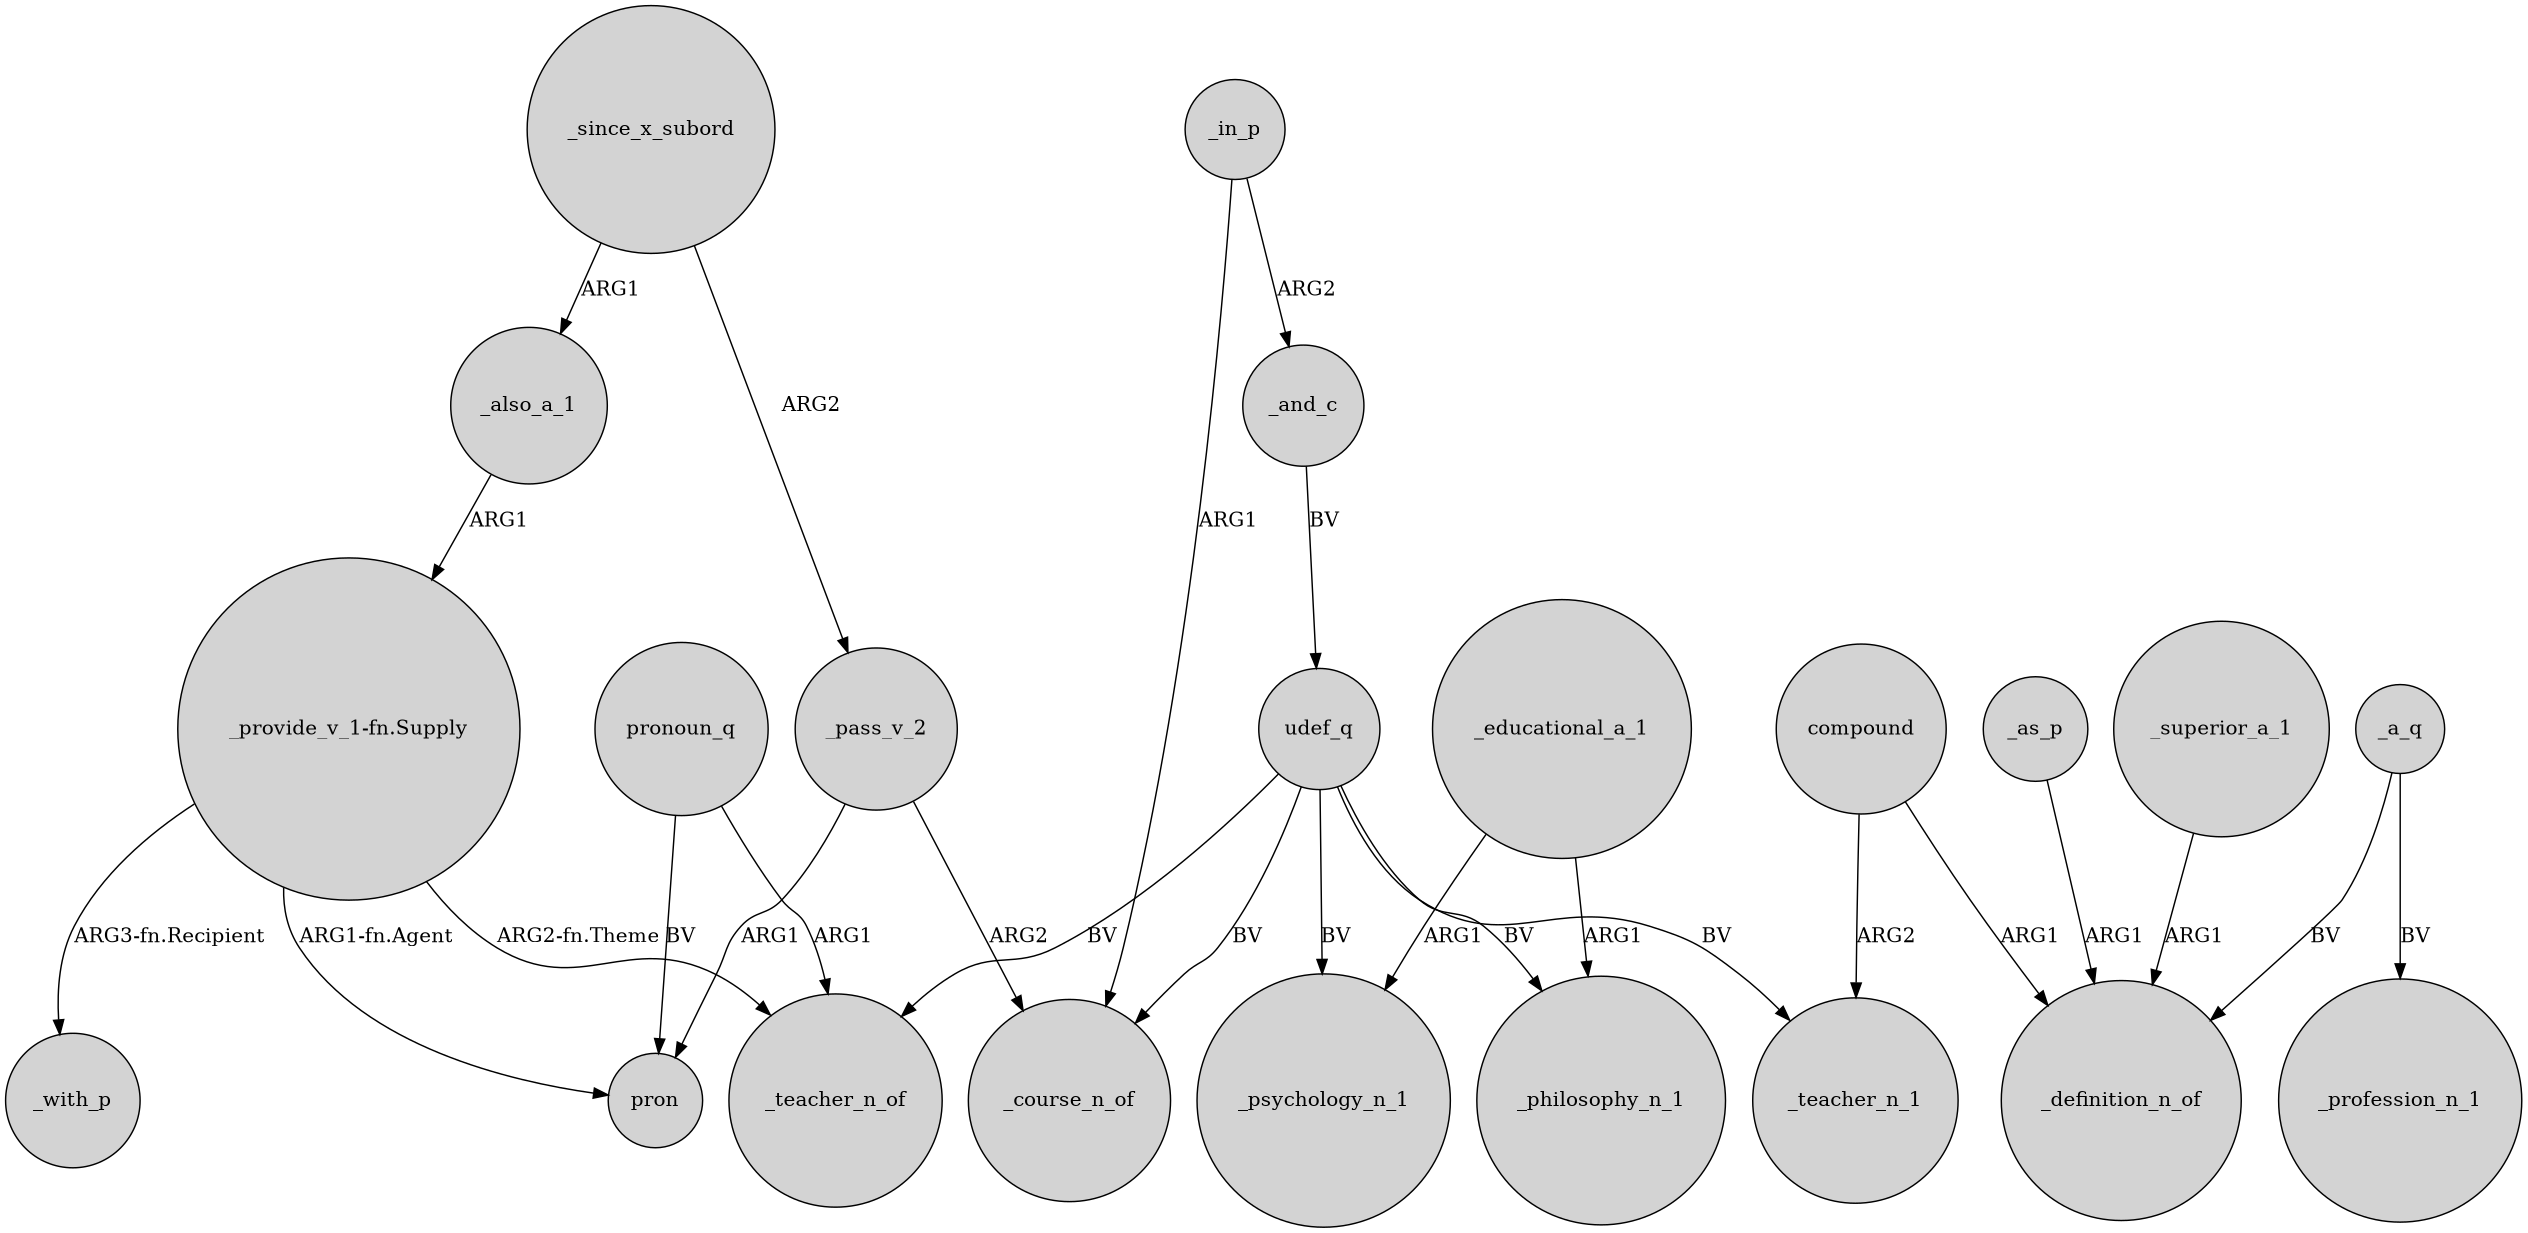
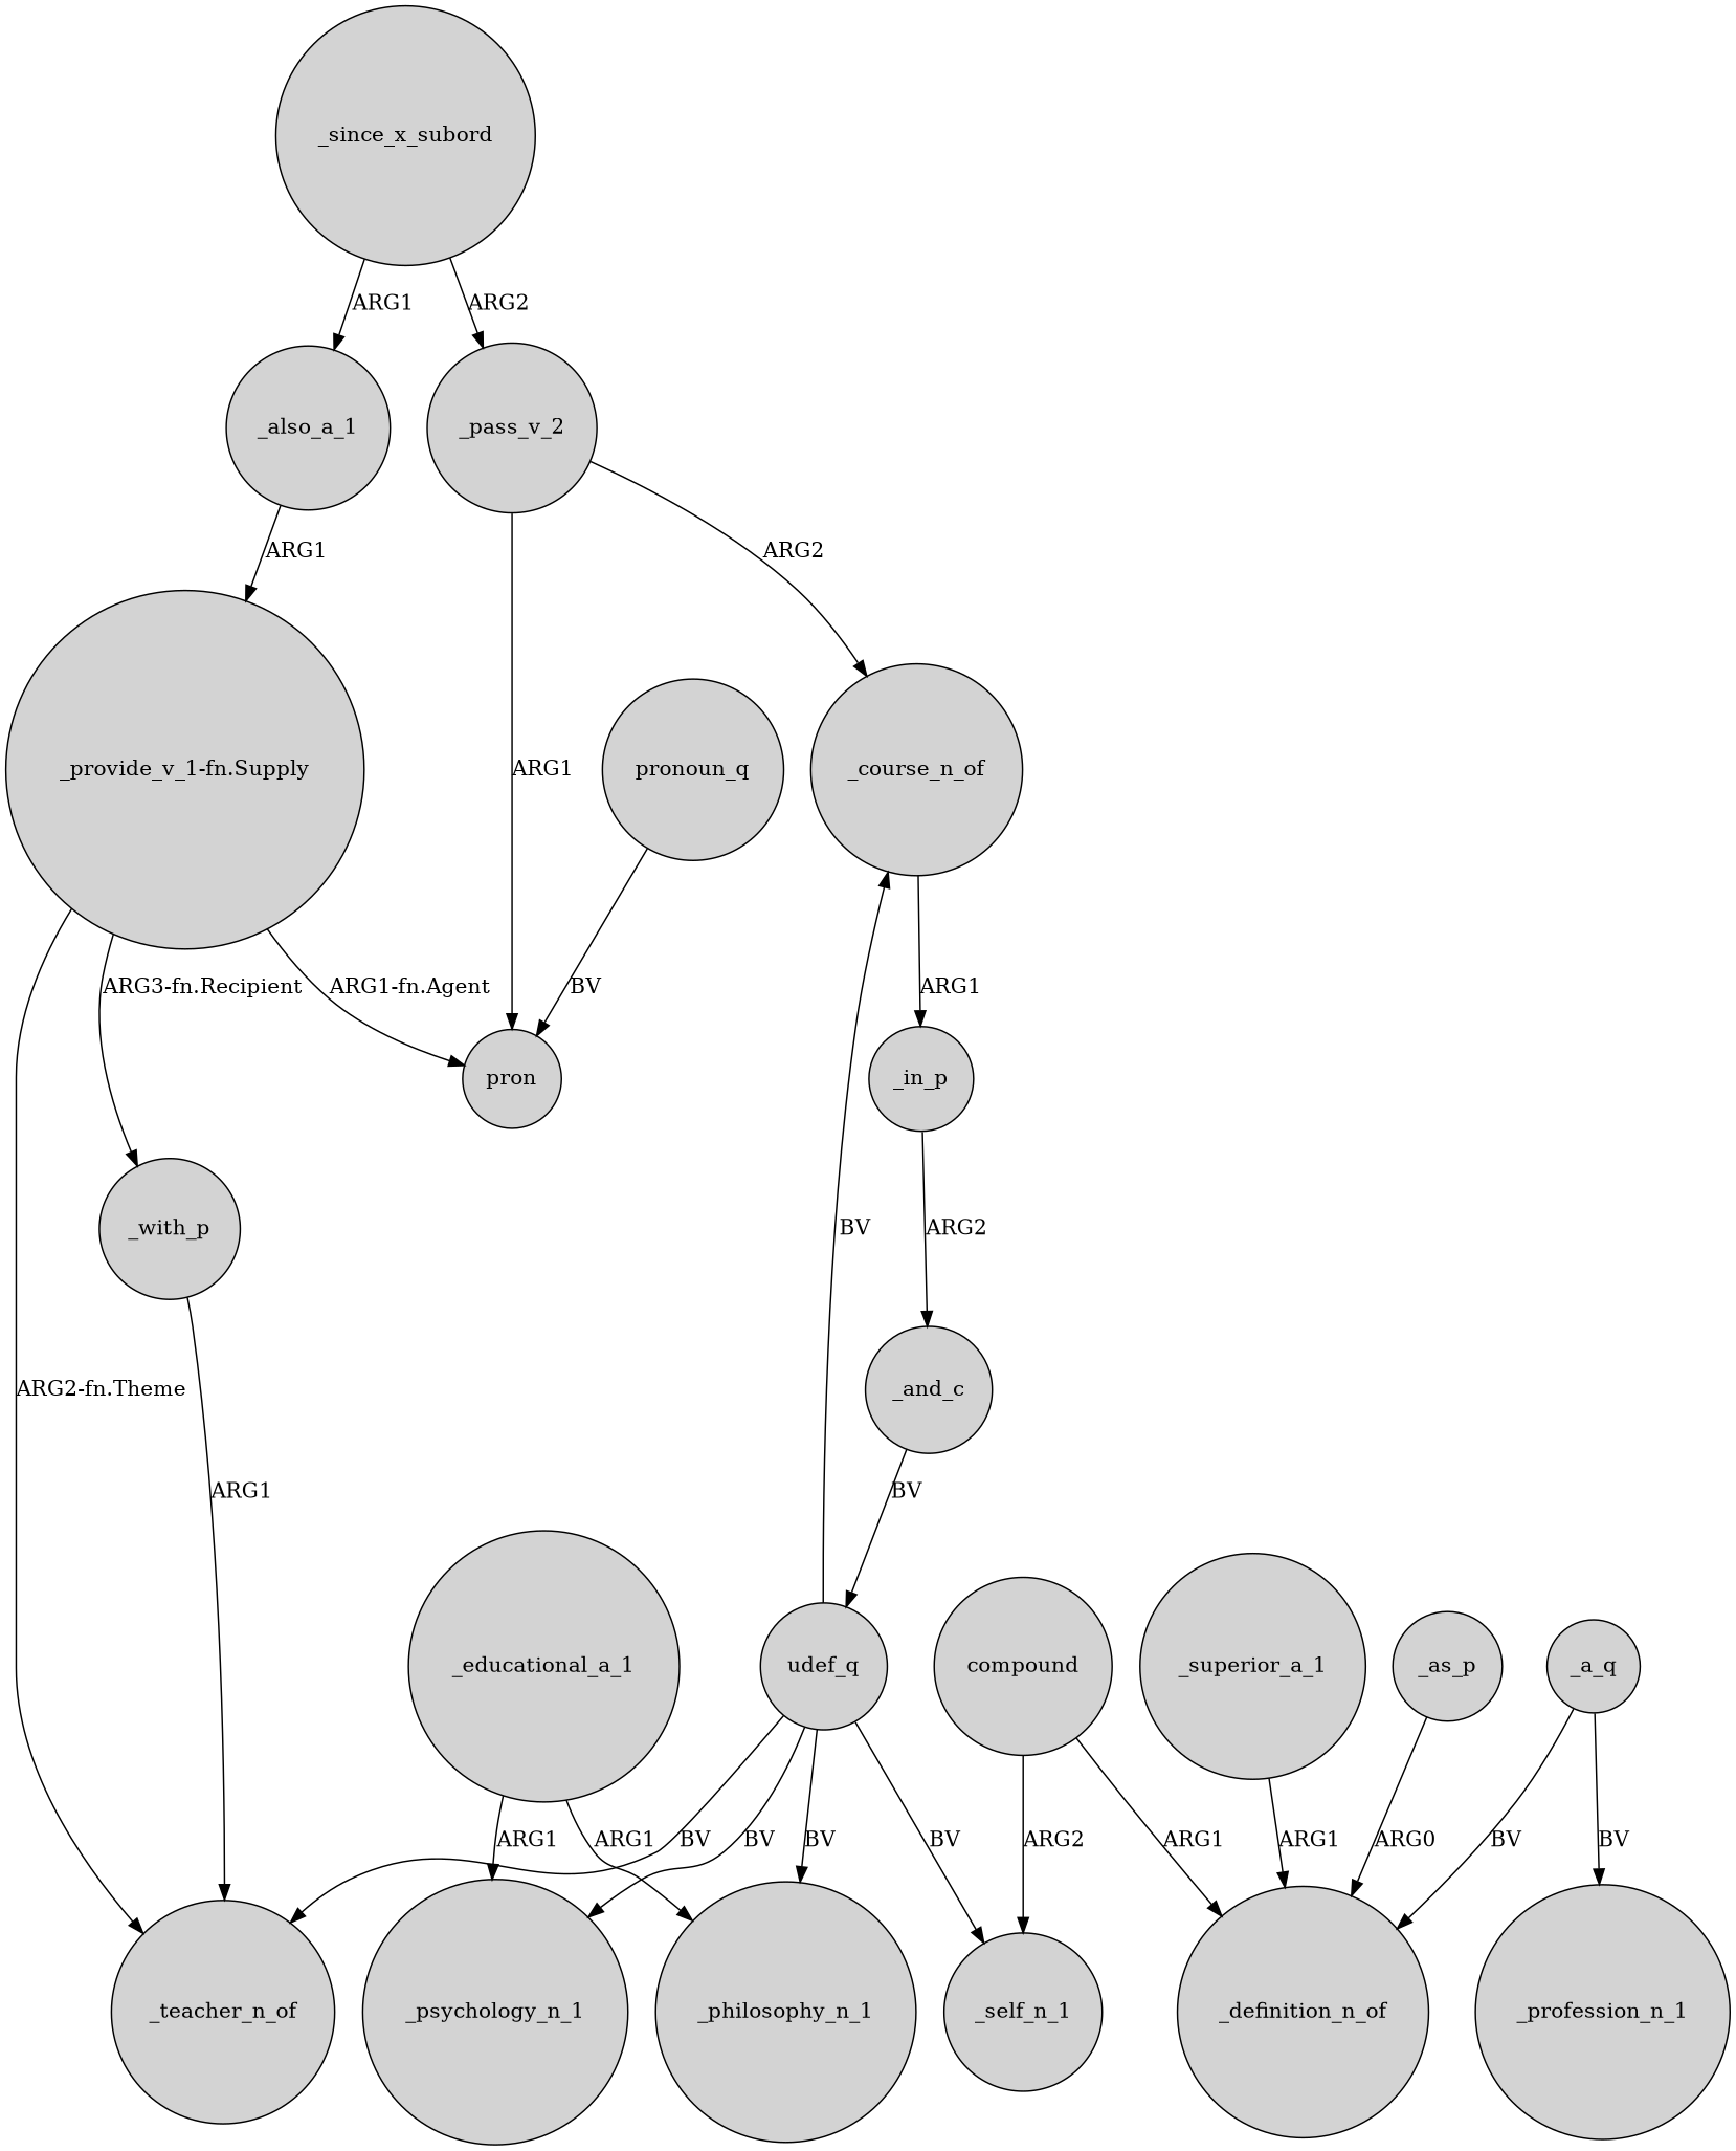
  digraph {
    node [shape=circle style=filled]
    "_provide_v_1-fn.Supply"
    pron
    _teacher_n_of
    _with_p
    _since_x_subord
    _also_a_1
    n7 [label=_pass_v_2]
    _course_n_of
    udef_q
    _philosophy_n_1
    _psychology_n_1
-   _self_n_1 [label=_teacher_n_1]
+   _self_n_1
    _and_c
    pronoun_q
    _in_p
    _as_p
    _definition_n_of
    _a_q
    _profession_n_1
    _educational_a_1
    _superior_a_1
    compound
    "_provide_v_1-fn.Supply" -> pron [label="ARG1-fn.Agent"]
    "_provide_v_1-fn.Supply" -> _teacher_n_of [label="ARG2-fn.Theme"]
    "_provide_v_1-fn.Supply" -> _with_p [label="ARG3-fn.Recipient"]
-   pronoun_q -> _teacher_n_of [label=ARG1]
+   _with_p -> _teacher_n_of [label=ARG1]
    _since_x_subord -> _also_a_1 [label=ARG1]
    _since_x_subord -> n7 [label=ARG2]
    _also_a_1 -> "_provide_v_1-fn.Supply" [label=ARG1]
    n7 -> pron [label=ARG1]
    n7 -> _course_n_of [label=ARG2]
    udef_q -> _teacher_n_of [label=BV]
    udef_q -> _course_n_of [label=BV]
    udef_q -> _philosophy_n_1 [label=BV]
    udef_q -> _psychology_n_1 [label=BV]
    udef_q -> _self_n_1 [label=BV]
    _and_c -> udef_q [label=BV]
    pronoun_q -> pron [label=BV]
-   _in_p -> _course_n_of [label=ARG1]
+   _course_n_of -> _in_p [label=ARG1]
    _in_p -> _and_c [label=ARG2]
-   _as_p -> _definition_n_of [label=ARG1]
+   _as_p -> _definition_n_of [label=ARG0]
    _a_q -> _definition_n_of [label=BV]
    _a_q -> _profession_n_1 [label=BV]
    _educational_a_1 -> _philosophy_n_1 [label=ARG1]
    _educational_a_1 -> _psychology_n_1 [label=ARG1]
    _superior_a_1 -> _definition_n_of [label=ARG1]
    compound -> _self_n_1 [label=ARG2]
    compound -> _definition_n_of [label=ARG1]
  }
